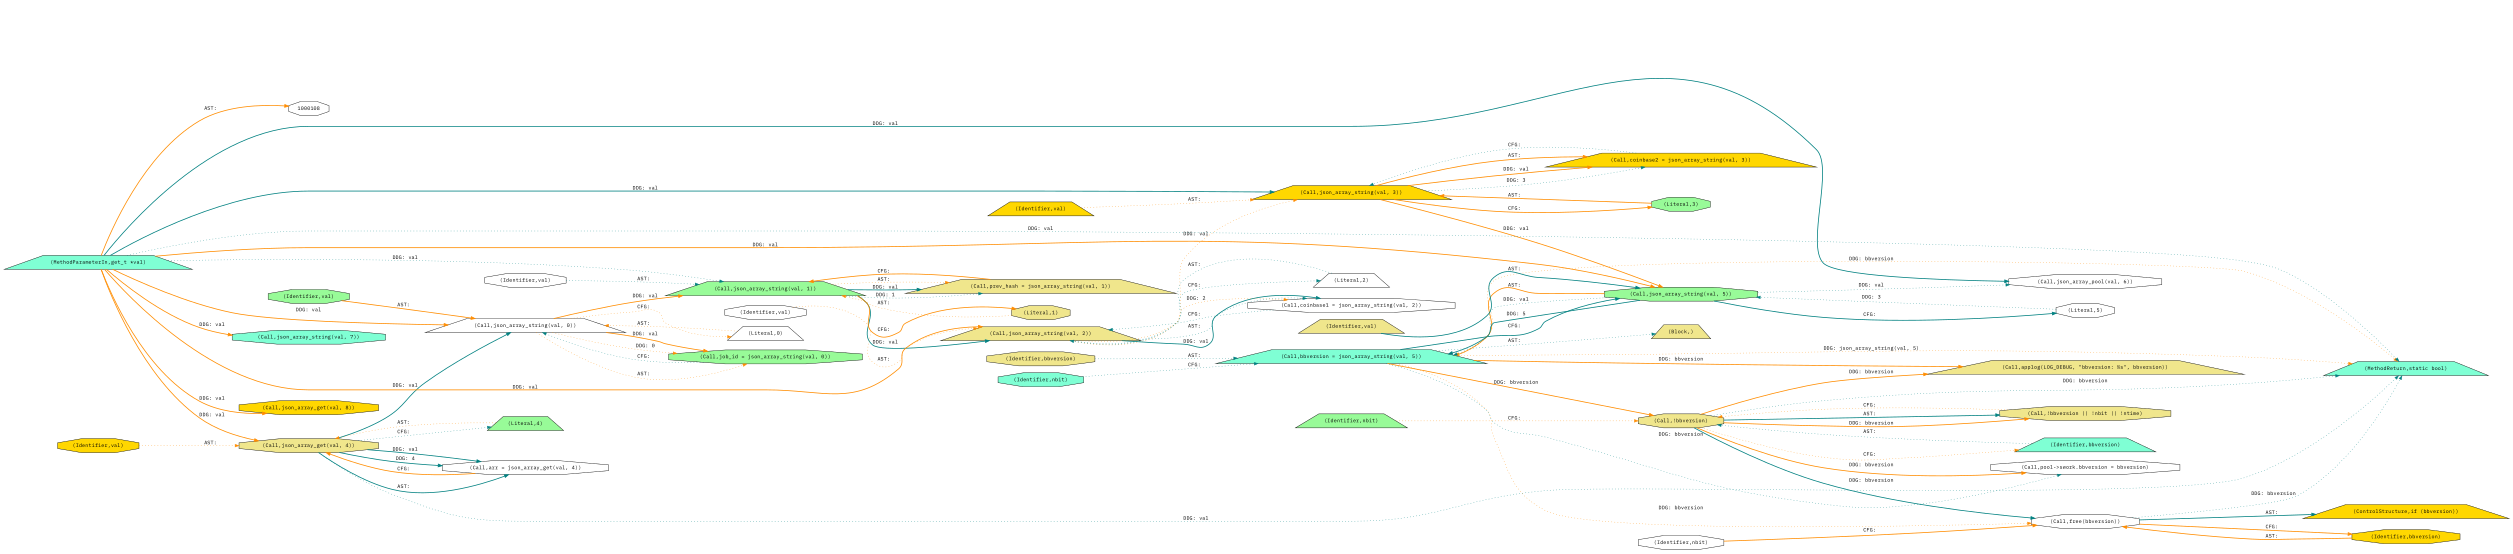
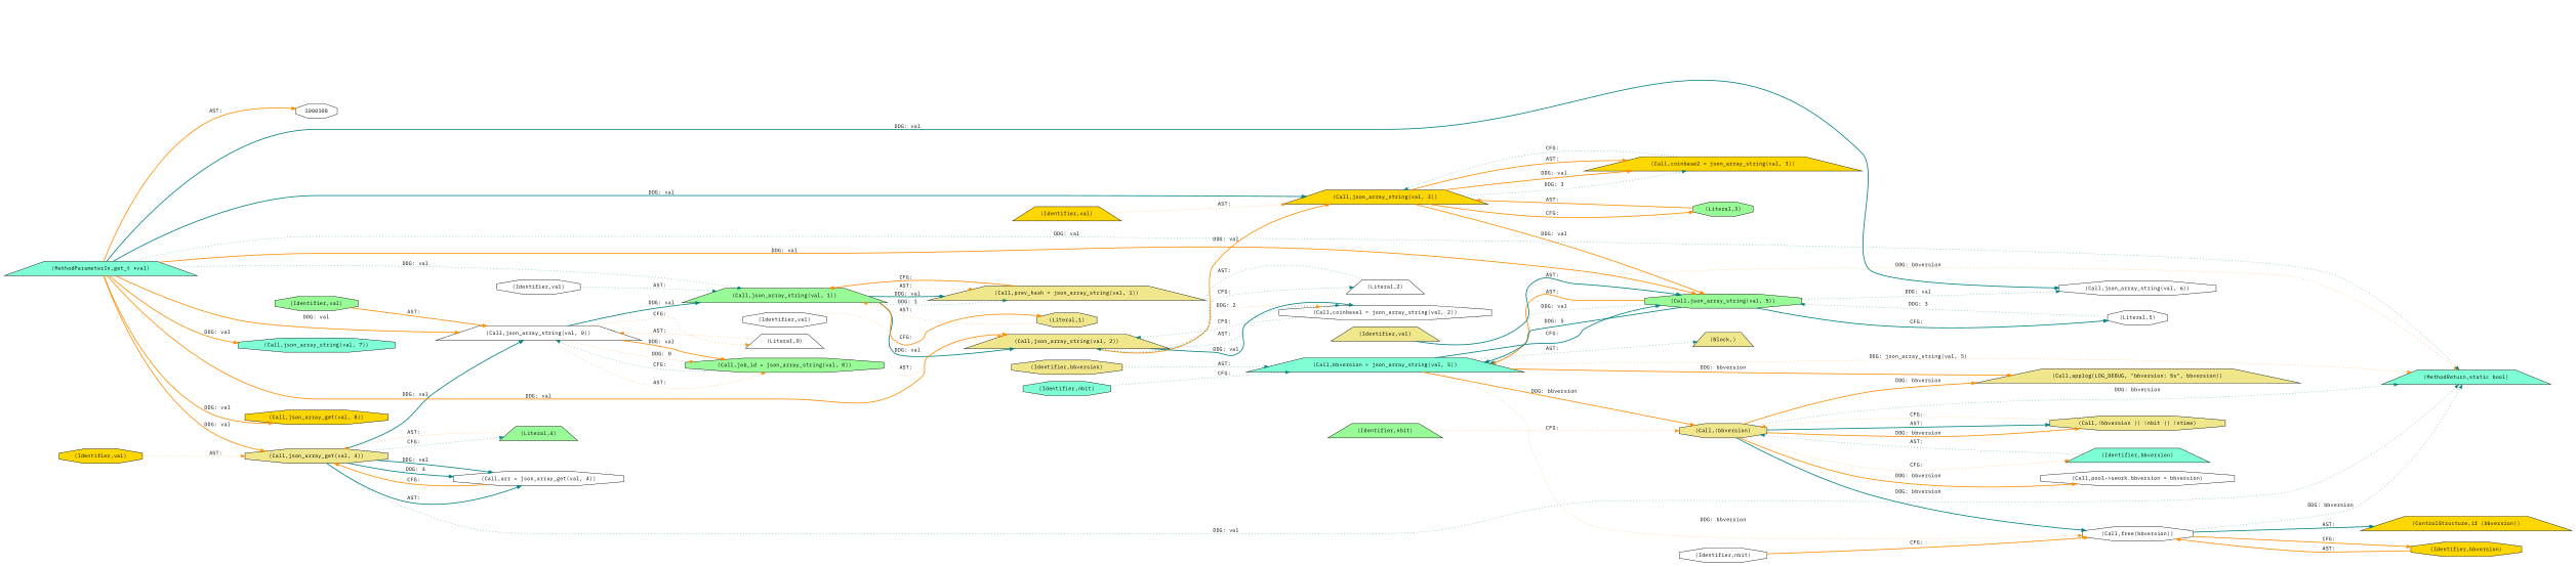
  digraph {
    fontname="IBM Plex Mono"
    rankdir=LR
    node [fillcolor=white fontname="IBM Plex Mono" shape=octagon style=filled]
    edge [color=darkorange fontname="IBM Plex Mono" style=bold]
    n1 [label="(Call,free(bbversion))"]
    n2 [fillcolor=aquamarine label="(MethodReturn,static bool)" shape=trapezium]
    n3 [fillcolor=gold label="(ControlStructure,if (bbversion))" shape=trapezium]
    n4 [fillcolor=gold label="(Identifier,bbversion)"]
    n5 [fillcolor=khaki label="(Call,!bbversion)"]
    n6 [label="(Call,pool->swork.bbversion = bbversion)"]
    n7 [fillcolor=khaki label="(Call,applog(LOG_DEBUG, \"bbversion: %s\", bbversion))" shape=trapezium]
    n8 [fillcolor=aquamarine label="(Identifier,bbversion)" shape=trapezium]
    n9 [fillcolor=khaki label="(Call,!bbversion || !nbit || !ntime)"]
    n10 [fillcolor=aquamarine label="(Call,bbversion = json_array_string(val, 5))" shape=trapezium]
    n11 [fillcolor=palegreen label="(Call,json_array_string(val, 5))"]
    n12 [fillcolor=khaki label="(Block,)" shape=trapezium]
    n13 [label="(Literal,5)"]
-   n14 [label="(Call,json_array_pool(val, 6))"]
+   n14 [label="(Call,json_array_string(val, 6))"]
    n15 [fillcolor=gold label="(Call,json_array_string(val, 3))" shape=trapezium]
    n16 [fillcolor=palegreen label="(Literal,3)"]
    n17 [fillcolor=gold label="(Call,coinbase2 = json_array_string(val, 3))" shape=trapezium]
    n18 [fillcolor=khaki label="(Call,json_array_string(val, 2))" shape=trapezium]
    n19 [label="(Call,coinbase1 = json_array_string(val, 2))"]
    n20 [label="(Literal,2)" shape=trapezium]
    n21 [fillcolor=palegreen label="(Call,json_array_string(val, 1))" shape=trapezium]
    n22 [fillcolor=khaki label="(Call,prev_hash = json_array_string(val, 1))" shape=trapezium]
    n23 [fillcolor=khaki label="(Literal,1)"]
    n24 [label="(Call,json_array_string(val, 0))" shape=trapezium]
    n25 [label="(Literal,0)" shape=trapezium]
    n26 [fillcolor=palegreen label="(Call,job_id = json_array_string(val, 0))"]
    n27 [fillcolor=khaki label="(Call,json_array_get(val, 4))"]
    n28 [fillcolor=palegreen label="(Literal,4)" shape=trapezium]
    n29 [label="(Call,arr = json_array_get(val, 4))"]
    n30 [fillcolor=aquamarine label="(MethodParameterIn,get_t *val)" shape=trapezium]
    n31 [fillcolor=aquamarine label="(Call,json_array_string(val, 7))"]
    n32 [fillcolor=gold label="(Call,json_array_get(val, 8))"]
    1000108
    n34 [label="(Identifier,nbit)"]
    n35 [label="(Identifier,val)"]
    n36 [fillcolor=palegreen label="(Identifier,nbit)" shape=trapezium]
    n37 [fillcolor=gold label="(Identifier,val)" shape=trapezium]
    n38 [fillcolor=palegreen label="(Identifier,val)"]
    n39 [fillcolor=khaki label="(Identifier,val)" shape=trapezium]
    n40 [fillcolor=gold label="(Identifier,val)"]
    n41 [fillcolor=aquamarine label="(Identifier,nbit)"]
    n42 [fillcolor=khaki label="(Identifier,bbversion)"]
    n43 [label="(Identifier,val)"]
    n1 -> n2 [color=teal label="DDG: bbversion" style=dotted]
    n1 -> n3 [color=teal label="AST: "]
    n1 -> n4 [label="CFG: "]
    n4 -> n1 [label="AST: "]
    n5 -> n1 [color=teal label="DDG: bbversion"]
    n5 -> n2 [color=teal label="DDG: bbversion" style=dotted]
    n5 -> n6 [label="DDG: bbversion"]
    n5 -> n7 [label="DDG: bbversion"]
    n5 -> n8 [label="CFG: " style=dotted]
    n5 -> n9 [color=teal label="AST: "]
    n5 -> n9 [label="DDG: bbversion"]
    n8 -> n5 [color=teal label="AST: " style=dotted]
    n9 -> n5 [label="CFG: " style=dotted]
    n10 -> n1 [label="DDG: bbversion" style=dotted]
    n10 -> n2 [label="DDG: json_array_string(val, 5)" style=dotted]
    n10 -> n2 [label="DDG: bbversion" style=dotted]
    n10 -> n5 [label="DDG: bbversion"]
-   n10 -> n6 [color=teal label="DDG: bbversion" style=dotted]
    n10 -> n7 [label="DDG: bbversion"]
    n10 -> n11 [color=teal label="CFG: "]
    n10 -> n12 [color=teal label="AST: " style=dotted]
    n11 -> n10 [label="AST: "]
    n11 -> n10 [color=teal label="DDG: val" style=dotted]
    n11 -> n10 [color=teal label="DDG: 5"]
    n11 -> n13 [color=teal label="CFG: "]
    n11 -> n14 [color=teal label="DDG: val" style=dotted]
    n13 -> n11 [color=teal label="DDG: 3" style=dotted]
    n15 -> n11 [label="DDG: val"]
    n15 -> n16 [label="CFG: "]
    n15 -> n17 [label="AST: "]
    n15 -> n17 [label="DDG: val"]
    n15 -> n17 [color=teal label="DDG: 3" style=dotted]
    n16 -> n15 [label="AST: "]
    n17 -> n15 [color=teal label="CFG: " style=dotted]
-   n18 -> n15 [label="DDG: val" style=dotted]
+   n18 -> n15 [label="DDG: val"]
    n18 -> n19 [color=teal label="AST: " style=dotted]
    n18 -> n19 [color=teal label="DDG: val"]
    n18 -> n19 [label="DDG: 2" style=dotted]
    n18 -> n20 [color=teal label="CFG: " style=dotted]
    n19 -> n18 [color=teal label="CFG: " style=dotted]
    n20 -> n18 [color=teal label="AST: " style=dotted]
    n21 -> n18 [color=teal label="DDG: val"]
    n21 -> n22 [label="AST: " style=dotted]
    n21 -> n22 [color=teal label="DDG: val"]
    n21 -> n22 [color=teal label="DDG: 1" style=dotted]
    n21 -> n23 [label="CFG: "]
    n22 -> n21 [label="CFG: "]
    n23 -> n21 [label="AST: " style=dotted]
-   n24 -> n21 [label="DDG: val"]
+   n24 -> n21 [color=teal label="DDG: val"]
    n24 -> n25 [label="CFG: " style=dotted]
    n24 -> n26 [label="AST: " style=dotted]
    n24 -> n26 [label="DDG: val"]
    n24 -> n26 [label="DDG: 0" style=dotted]
    n25 -> n24 [label="AST: " style=dotted]
    n26 -> n24 [color=teal label="CFG: " style=dotted]
    n27 -> n2 [color=teal label="DDG: val" style=dotted]
    n27 -> n24 [color=teal label="DDG: val"]
    n27 -> n28 [color=teal label="CFG: " style=dotted]
    n27 -> n29 [color=teal label="AST: "]
    n27 -> n29 [color=teal label="DDG: val"]
    n27 -> n29 [color=teal label="DDG: 4"]
    n28 -> n27 [label="AST: " style=dotted]
    n29 -> n27 [label="CFG: "]
    n30 -> n2 [color=teal label="DDG: val" style=dotted]
    n30 -> n11 [label="DDG: val"]
    n30 -> n14 [color=teal label="DDG: val"]
    n30 -> n15 [color=teal label="DDG: val"]
    n30 -> n18 [label="DDG: val"]
    n30 -> n21 [color=teal label="DDG: val" style=dotted]
    n30 -> n24 [label="DDG: val"]
    n30 -> n27 [label="DDG: val"]
    n30 -> n31 [label="DDG: val"]
    n30 -> n32 [label="DDG: val"]
    n30 -> 1000108 [label="AST: "]
    n34 -> n1 [label="CFG: "]
    n35 -> n18 [label="AST: " style=dotted]
    n36 -> n5 [label="CFG: " style=dotted]
    n37 -> n15 [label="AST: " style=dotted]
    n38 -> n24 [label="AST: "]
    n39 -> n11 [color=teal label="AST: "]
    n40 -> n27 [label="AST: " style=dotted]
    n41 -> n10 [color=teal label="CFG: " style=dotted]
    n42 -> n10 [color=teal label="AST: " style=dotted]
    n43 -> n21 [color=teal label="AST: " style=dotted]
  }
